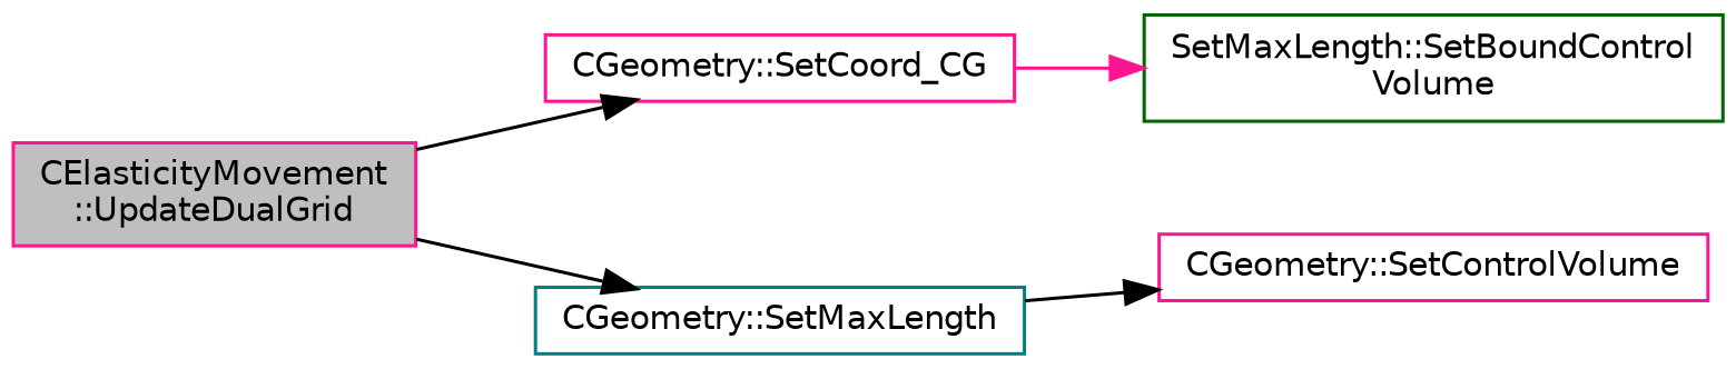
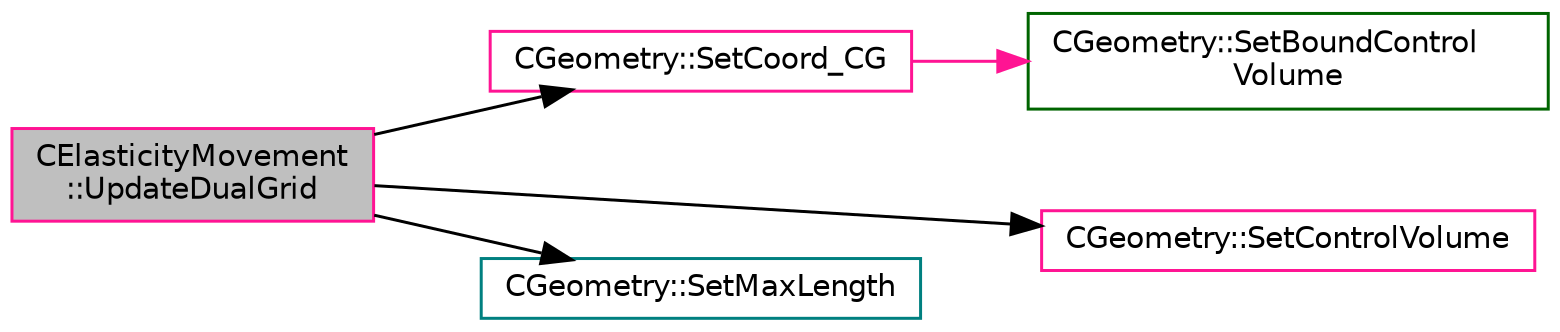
  digraph {
    rankdir=LR
    node [color=deeppink fillcolor=white fontname=Helvetica fontsize=10 shape=record style=filled]
    edge [color=black fontname=Helvetica fontsize=10 labelfontname=Helvetica labelfontsize=10 style=solid]
    n1 [fillcolor=grey75 fontcolor=black height=0.2 label="CElasticityMovement\l::UpdateDualGrid" width=0.4]
    n2 [height=0.2 label="CGeometry::SetCoord_CG" width=0.4]
    n3 [height=0.2 label="CGeometry::SetControlVolume" width=0.4]
    n4 [color=teal height=0.2 label="CGeometry::SetMaxLength" width=0.4]
-   n5 [color=darkgreen height=0.2 label="SetMaxLength::SetBoundControl\lVolume" width=0.4]
+   n5 [color=darkgreen height=0.2 label="CGeometry::SetBoundControl\lVolume" width=0.4]
    n1 -> n2
-   n4 -> n3
+   n1 -> n3
    n1 -> n4
    n2 -> n5 [color=deeppink]
  }
